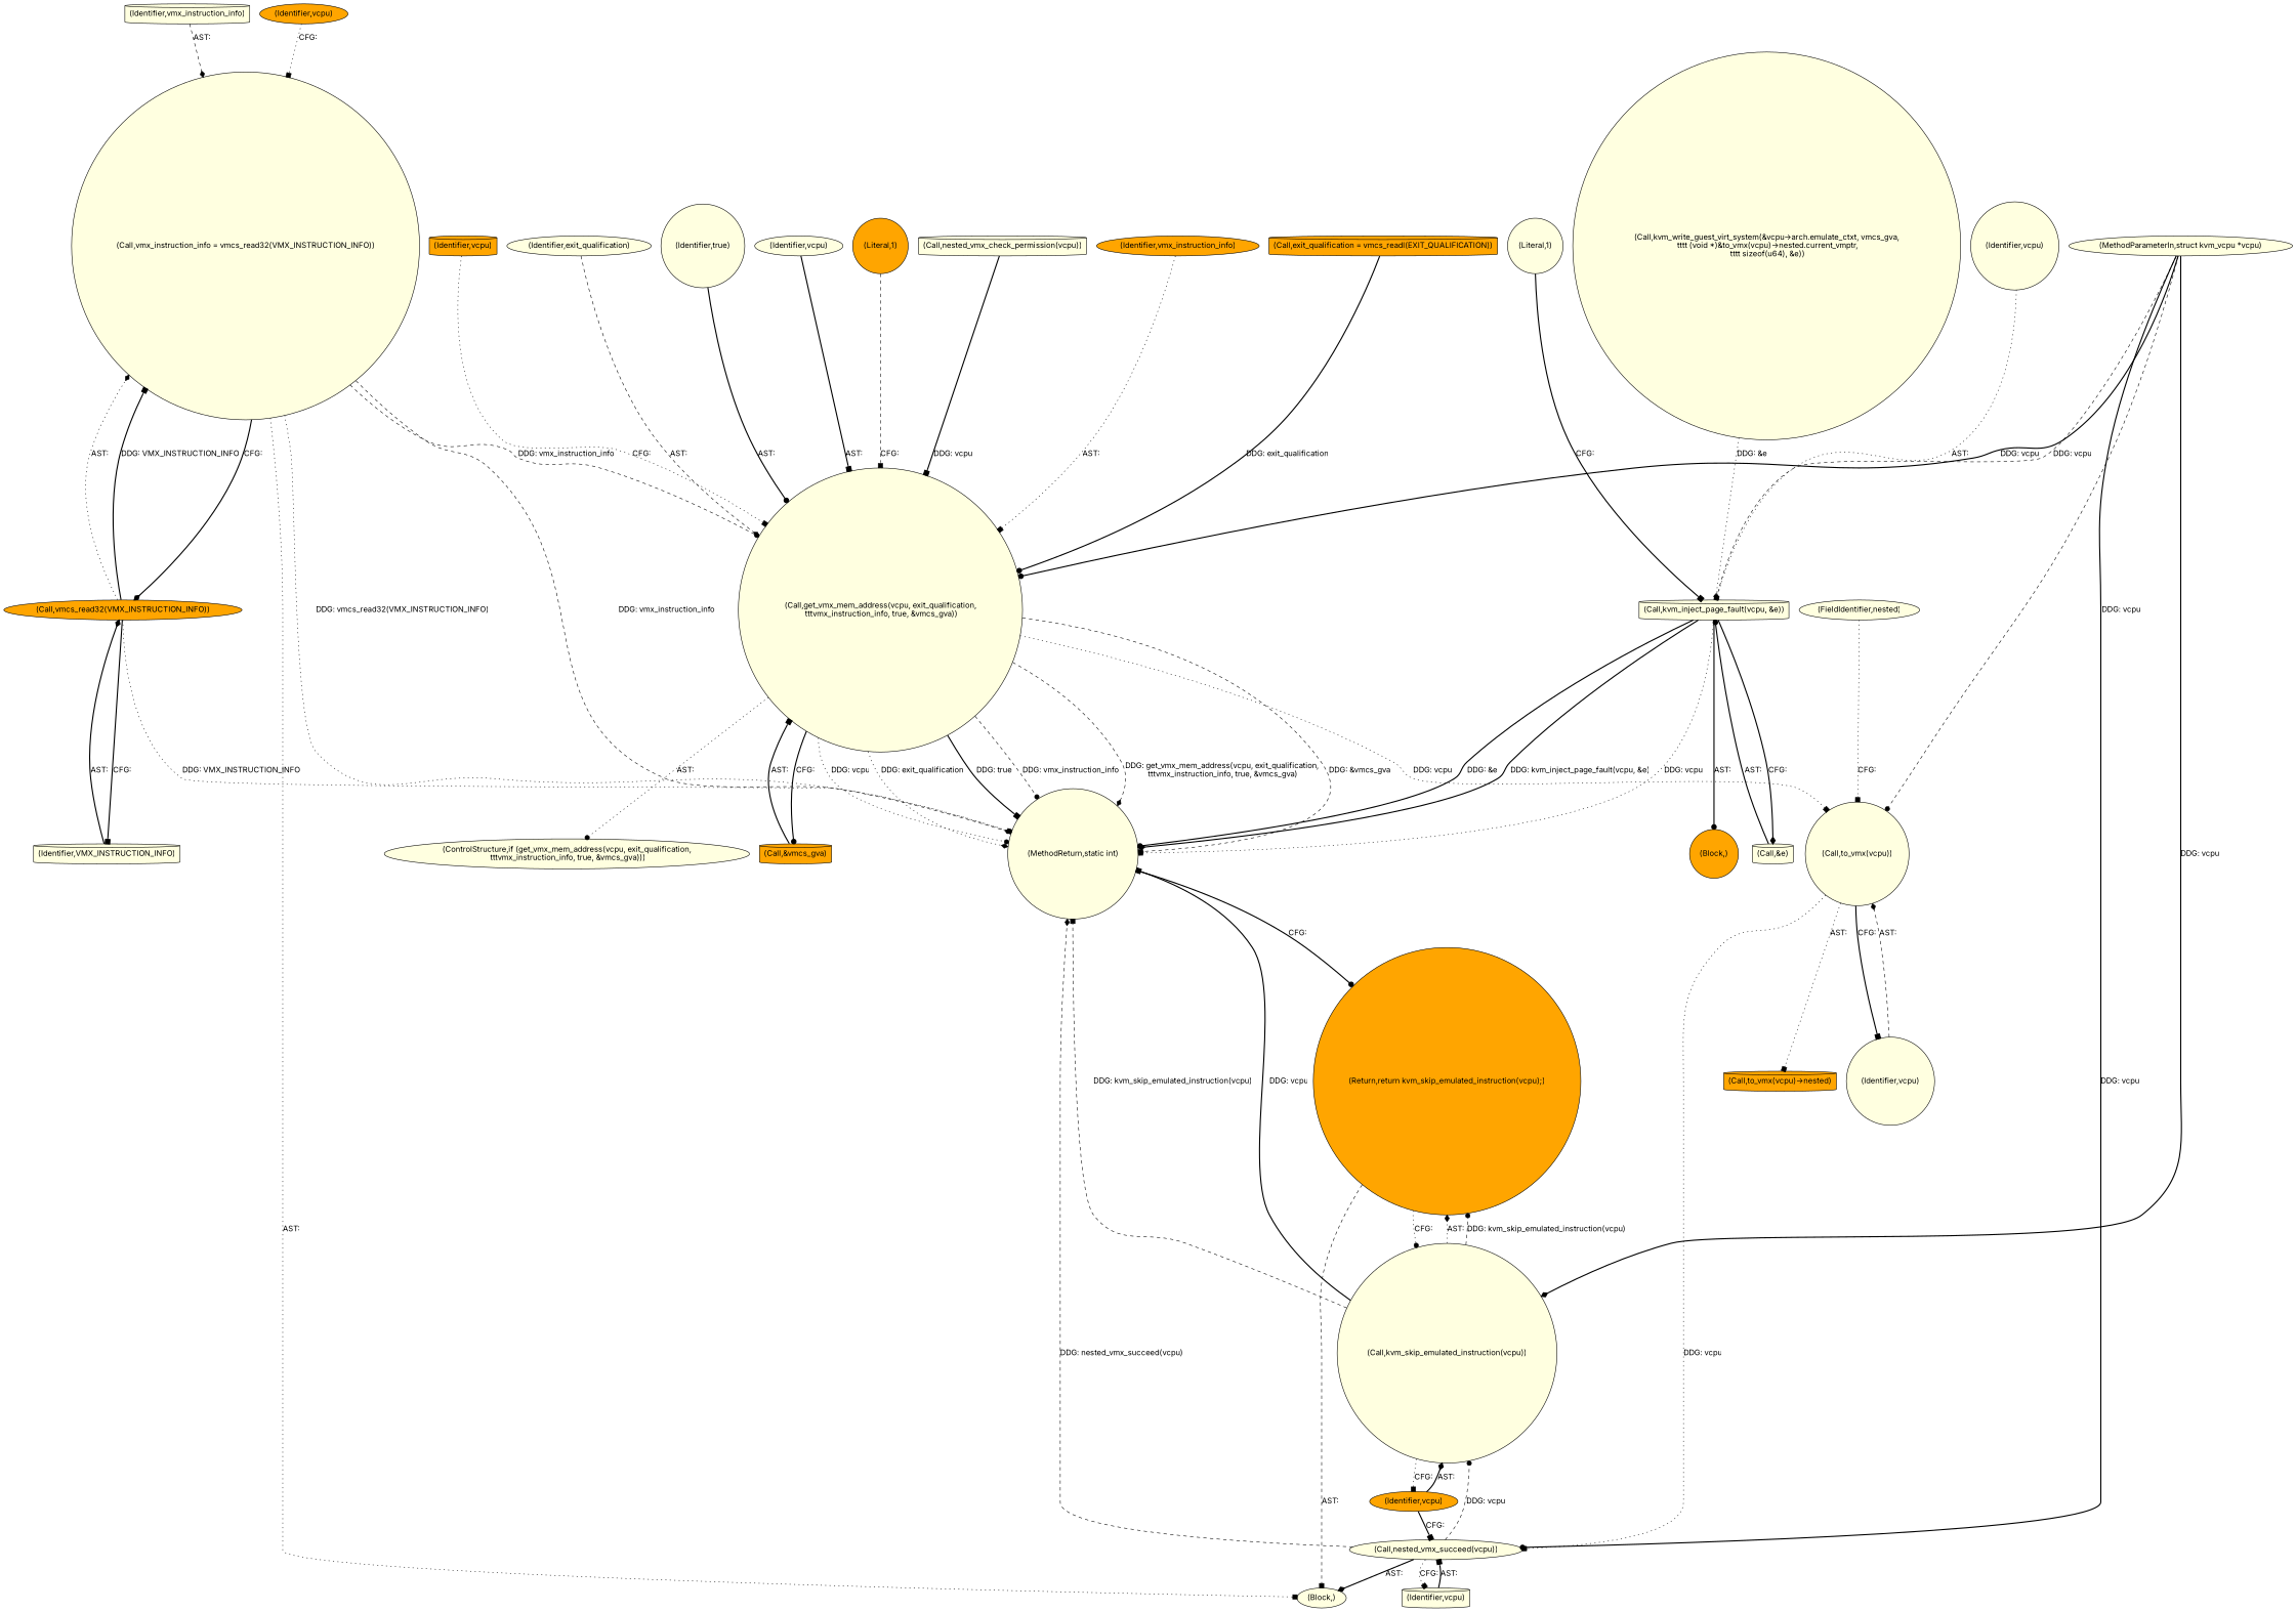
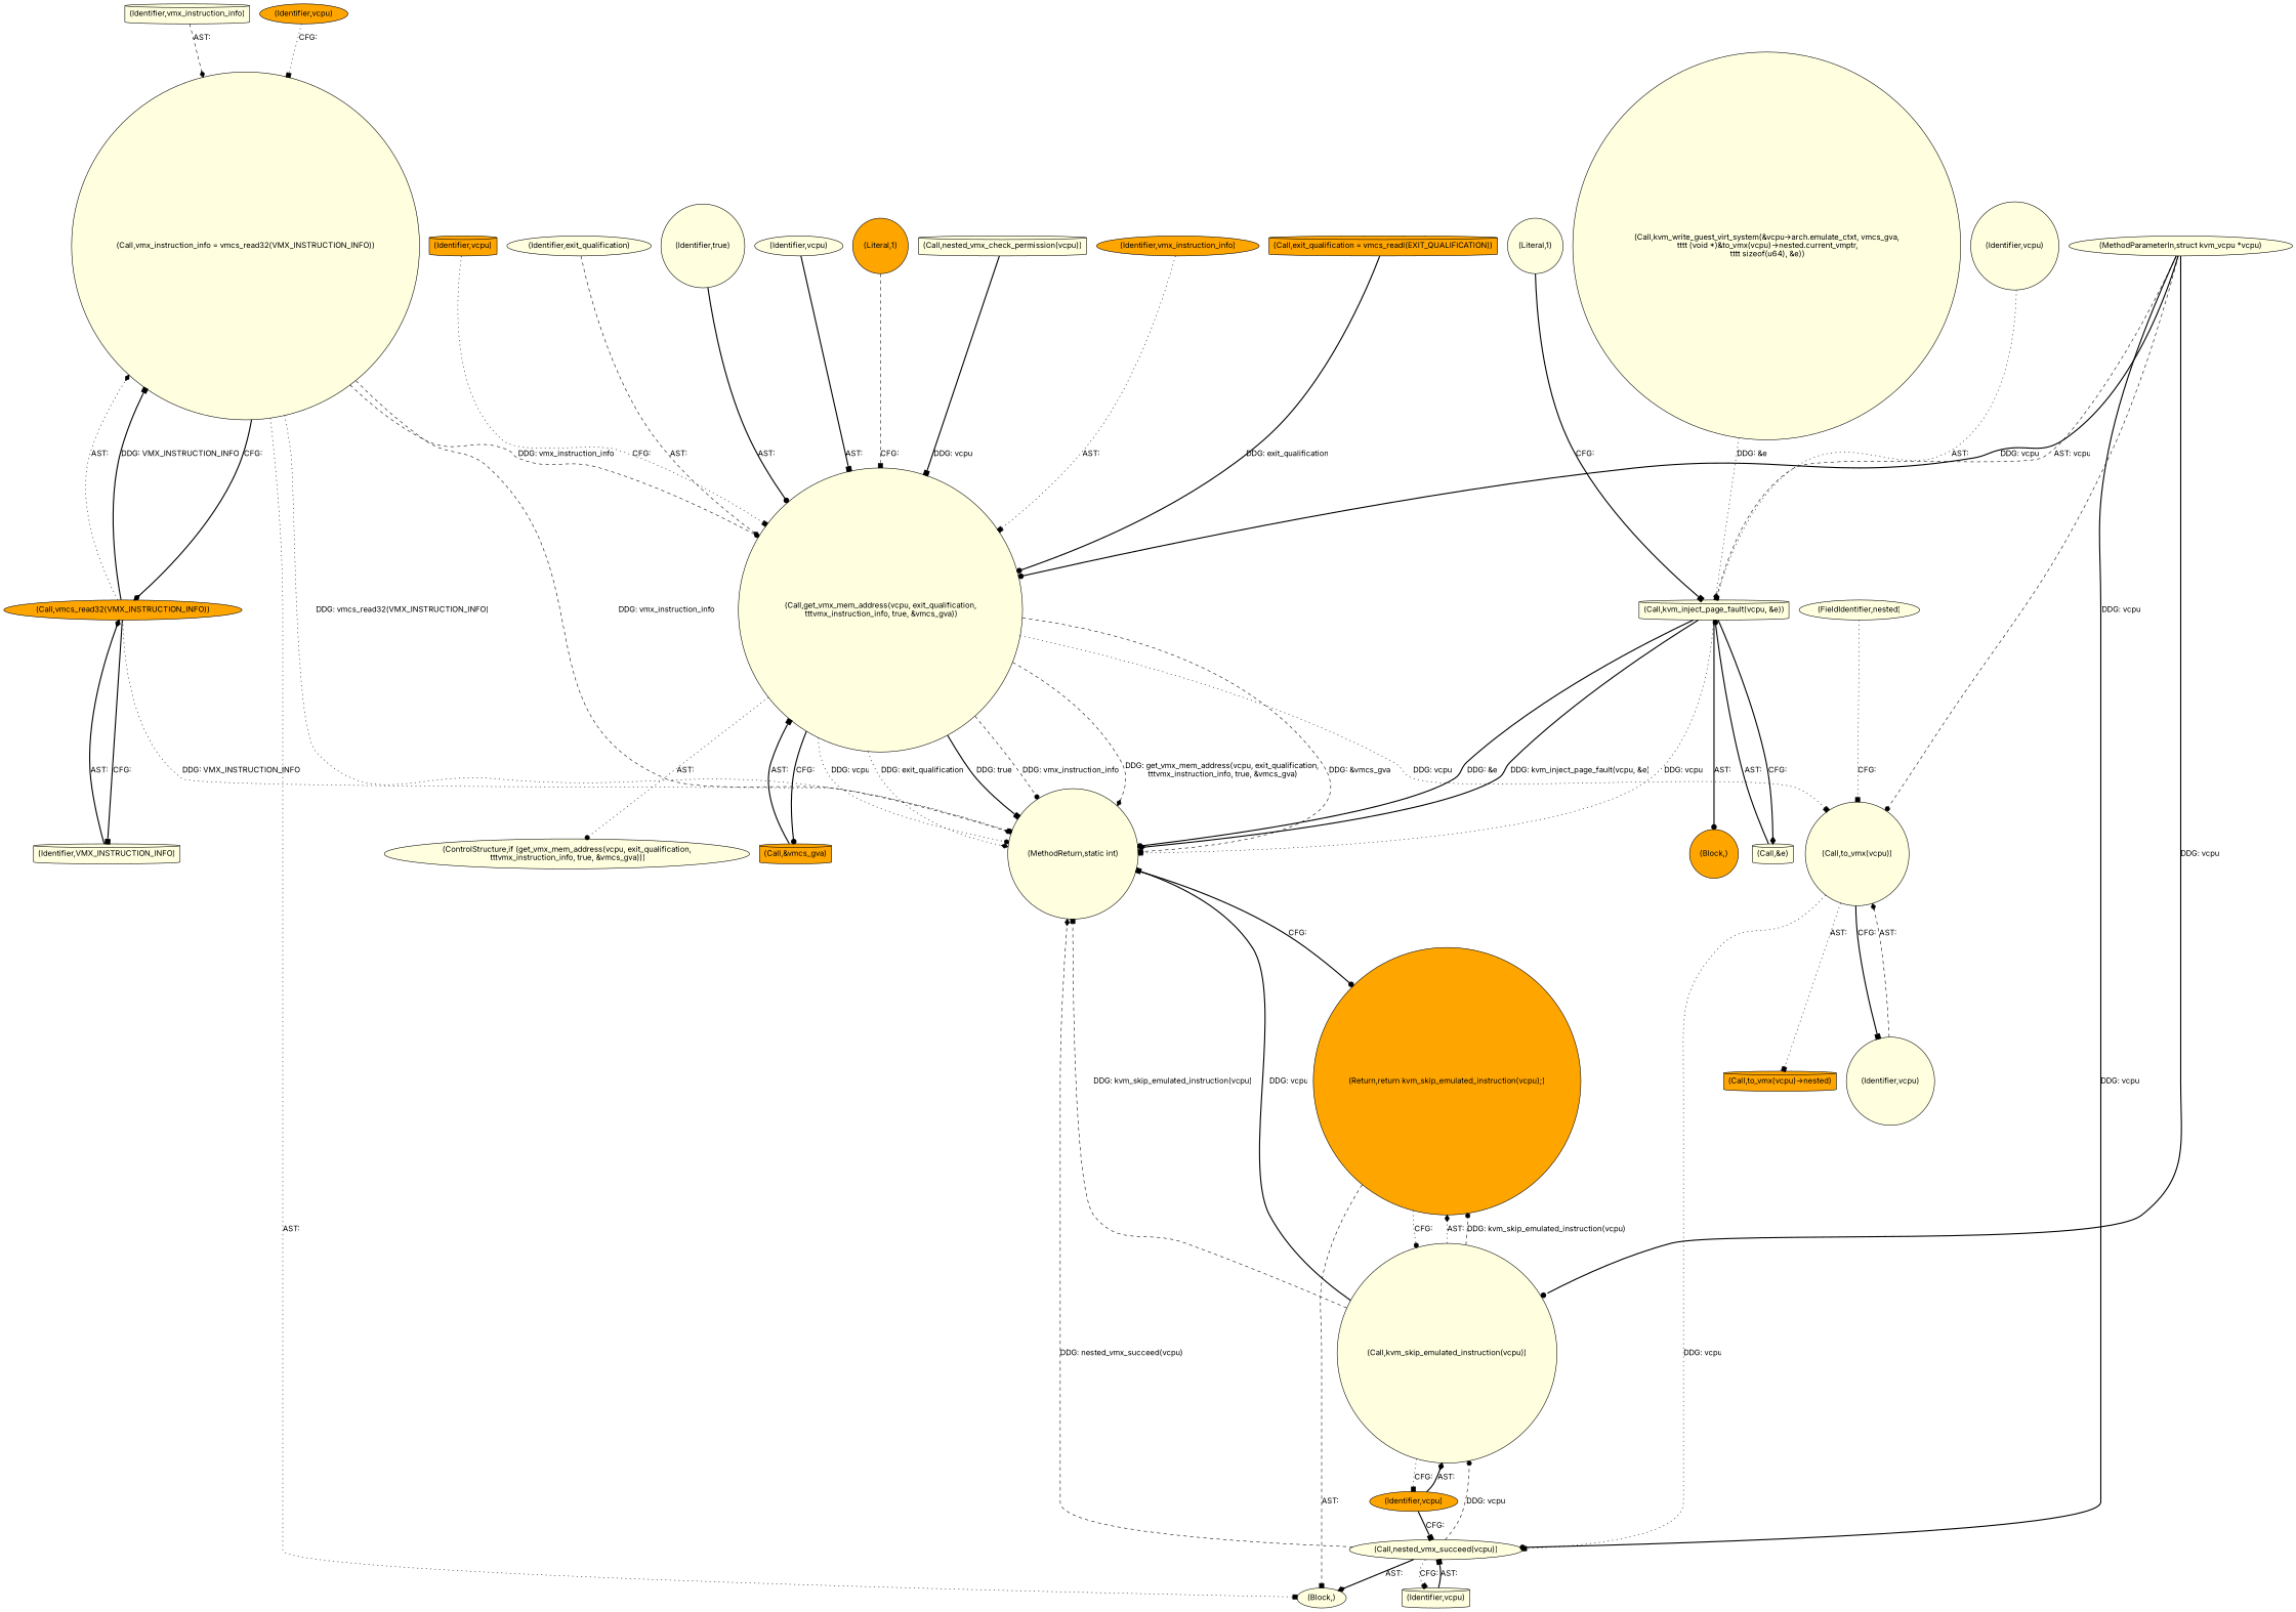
  digraph {
    fontname=Inter
    node [fillcolor=lightyellow fontname=Inter shape=circle style=filled]
    edge [arrowhead=box fontname=Inter style=bold]
    n1 [label="(Call,vmx_instruction_info = vmcs_read32(VMX_INSTRUCTION_INFO))"]
    n2 [fillcolor=orange label="(Call,vmcs_read32(VMX_INSTRUCTION_INFO))" shape=ellipse]
    n3 [label="(Call,get_vmx_mem_address(vcpu, exit_qualification,\n \t\t\tvmx_instruction_info, true, &vmcs_gva))"]
    n4 [label="(MethodReturn,static int)"]
    n5 [label="(Block,)" shape=ellipse]
    n6 [label="(Identifier,VMX_INSTRUCTION_INFO)" shape=cylinder]
    n7 [label="(Call,to_vmx(vcpu))"]
    n8 [label="(ControlStructure,if (get_vmx_mem_address(vcpu, exit_qualification,\n \t\t\tvmx_instruction_info, true, &vmcs_gva)))" shape=ellipse]
    n9 [fillcolor=orange label="(Call,&vmcs_gva)" shape=cylinder]
    n10 [fillcolor=orange label="(Return,return kvm_skip_emulated_instruction(vcpu);)"]
    n11 [label="(Call,nested_vmx_succeed(vcpu))" shape=ellipse]
    n12 [fillcolor=orange label="(Call,to_vmx(vcpu)->nested)" shape=cylinder]
    n13 [label="(Identifier,vcpu)"]
    n14 [label="(Call,kvm_inject_page_fault(vcpu, &e))" shape=cylinder]
    n15 [label="(Call,&e)" shape=cylinder]
    n16 [fillcolor=orange label="(Block,)"]
    n17 [label="(Call,kvm_skip_emulated_instruction(vcpu))"]
    n18 [label="(Identifier,vcpu)" shape=cylinder]
    n19 [fillcolor=orange label="(Identifier,vcpu)" shape=ellipse]
    n20 [fillcolor=orange label="(Identifier,vcpu)" shape=cylinder]
    n21 [label="(Literal,1)"]
    n22 [label="(FieldIdentifier,nested)" shape=ellipse]
    n23 [label="(Identifier,exit_qualification)" shape=ellipse]
    n24 [label="(Call,kvm_write_guest_virt_system(&vcpu->arch.emulate_ctxt, vmcs_gva,\n \t\t\t\t (void *)&to_vmx(vcpu)->nested.current_vmptr,\n \t\t\t\t sizeof(u64), &e))"]
    n25 [label="(Identifier,true)"]
    n26 [label="(Identifier,vmx_instruction_info)" shape=cylinder]
    n27 [label="(Identifier,vcpu)" shape=ellipse]
    n28 [fillcolor=orange label="(Literal,1)"]
    n29 [label="(Identifier,vcpu)"]
    n30 [label="(Call,nested_vmx_check_permission(vcpu))" shape=cylinder]
    n31 [fillcolor=orange label="(Identifier,vcpu)" shape=ellipse]
    n32 [fillcolor=orange label="(Identifier,vmx_instruction_info)" shape=ellipse]
    n33 [fillcolor=orange label="(Call,exit_qualification = vmcs_readl(EXIT_QUALIFICATION))" shape=cylinder]
    n34 [label="(MethodParameterIn,struct kvm_vcpu *vcpu)" shape=ellipse]
    n1 -> n2 [arrowhead=diamond label="CFG: "]
    n1 -> n3 [arrowhead=dot label="DDG: vmx_instruction_info" style=dashed]
    n1 -> n4 [arrowhead=dot label="DDG: vmcs_read32(VMX_INSTRUCTION_INFO)" style=dotted]
    n1 -> n4 [arrowhead=diamond label="DDG: vmx_instruction_info" style=dashed]
    n1 -> n5 [label="AST: " style=dotted]
    n2 -> n1 [arrowhead=diamond label="AST: " style=dotted]
    n2 -> n1 [label="DDG: VMX_INSTRUCTION_INFO"]
    n2 -> n4 [label="DDG: VMX_INSTRUCTION_INFO" style=dotted]
    n2 -> n6 [label="CFG: "]
    n3 -> n4 [arrowhead=diamond label="DDG: exit_qualification" style=dotted]
    n3 -> n4 [label="DDG: true"]
    n3 -> n4 [arrowhead=dot label="DDG: vmx_instruction_info" style=dashed]
    n3 -> n4 [arrowhead=diamond label="DDG: get_vmx_mem_address(vcpu, exit_qualification,\n \t\t\tvmx_instruction_info, true, &vmcs_gva)" style=dashed]
    n3 -> n4 [label="DDG: &vmcs_gva" style=dashed]
    n3 -> n4 [arrowhead=dot label="DDG: vcpu" style=dotted]
    n3 -> n7 [label="DDG: vcpu" style=dotted]
    n3 -> n8 [arrowhead=dot label="AST: " style=dotted]
    n3 -> n9 [arrowhead=dot label="CFG: "]
    n4 -> n10 [arrowhead=dot label="CFG: "]
    n6 -> n2 [arrowhead=diamond label="AST: "]
    n7 -> n11 [label="DDG: vcpu" style=dotted]
    n7 -> n12 [label="AST: " style=dotted]
    n7 -> n13 [label="CFG: "]
    n9 -> n3 [label="AST: "]
    n10 -> n5 [label="AST: " style=dashed]
    n10 -> n17 [arrowhead=dot label="CFG: " style=dotted]
    n11 -> n4 [arrowhead=diamond label="DDG: nested_vmx_succeed(vcpu)" style=dashed]
    n11 -> n5 [arrowhead=diamond label="AST: "]
    n11 -> n17 [arrowhead=dot label="DDG: vcpu" style=dashed]
    n11 -> n18 [label="CFG: " style=dotted]
    n13 -> n7 [arrowhead=diamond label="AST: " style=dashed]
    n14 -> n4 [arrowhead=dot label="DDG: &e"]
    n14 -> n4 [arrowhead=diamond label="DDG: kvm_inject_page_fault(vcpu, &e)"]
    n14 -> n4 [label="DDG: vcpu" style=dotted]
    n14 -> n15 [arrowhead=diamond label="CFG: "]
    n14 -> n16 [arrowhead=dot label="AST: "]
    n15 -> n14 [arrowhead=dot label="AST: "]
    n17 -> n4 [label="DDG: kvm_skip_emulated_instruction(vcpu)" style=dashed]
    n17 -> n4 [label="DDG: vcpu"]
    n17 -> n10 [arrowhead=diamond label="AST: " style=dotted]
    n17 -> n10 [arrowhead=dot label="DDG: kvm_skip_emulated_instruction(vcpu)" style=dashed]
    n17 -> n19 [label="CFG: " style=dotted]
    n18 -> n11 [label="AST: "]
    n19 -> n11 [label="CFG: "]
    n19 -> n17 [arrowhead=diamond label="AST: "]
    n20 -> n3 [label="CFG: " style=dotted]
    n21 -> n14 [label="CFG: "]
    n22 -> n7 [label="CFG: " style=dotted]
    n23 -> n3 [arrowhead=diamond label="AST: " style=dashed]
    n24 -> n14 [arrowhead=diamond label="DDG: &e" style=dotted]
    n25 -> n3 [arrowhead=dot label="AST: "]
    n26 -> n1 [arrowhead=diamond label="AST: " style=dashed]
    n27 -> n3 [label="AST: "]
    n28 -> n3 [label="CFG: " style=dashed]
    n29 -> n14 [arrowhead=dot label="AST: " style=dotted]
    n30 -> n3 [label="DDG: vcpu"]
    n31 -> n1 [label="CFG: " style=dotted]
    n32 -> n3 [label="AST: " style=dotted]
    n33 -> n3 [arrowhead=dot label="DDG: exit_qualification"]
    n34 -> n3 [arrowhead=dot label="DDG: vcpu"]
    n34 -> n7 [arrowhead=dot label="DDG: vcpu" style=dashed]
    n34 -> n11 [arrowhead=dot label="DDG: vcpu"]
-   n34 -> n14 [label="DDG: vcpu" style=dashed]
-   n34 -> n17 [arrowhead=diamond label="DDG: vcpu"]
+   n34 -> n14 [label="AST: vcpu" style=dashed]
+   n34 -> n17 [arrowhead=dot label="DDG: vcpu"]
  }
